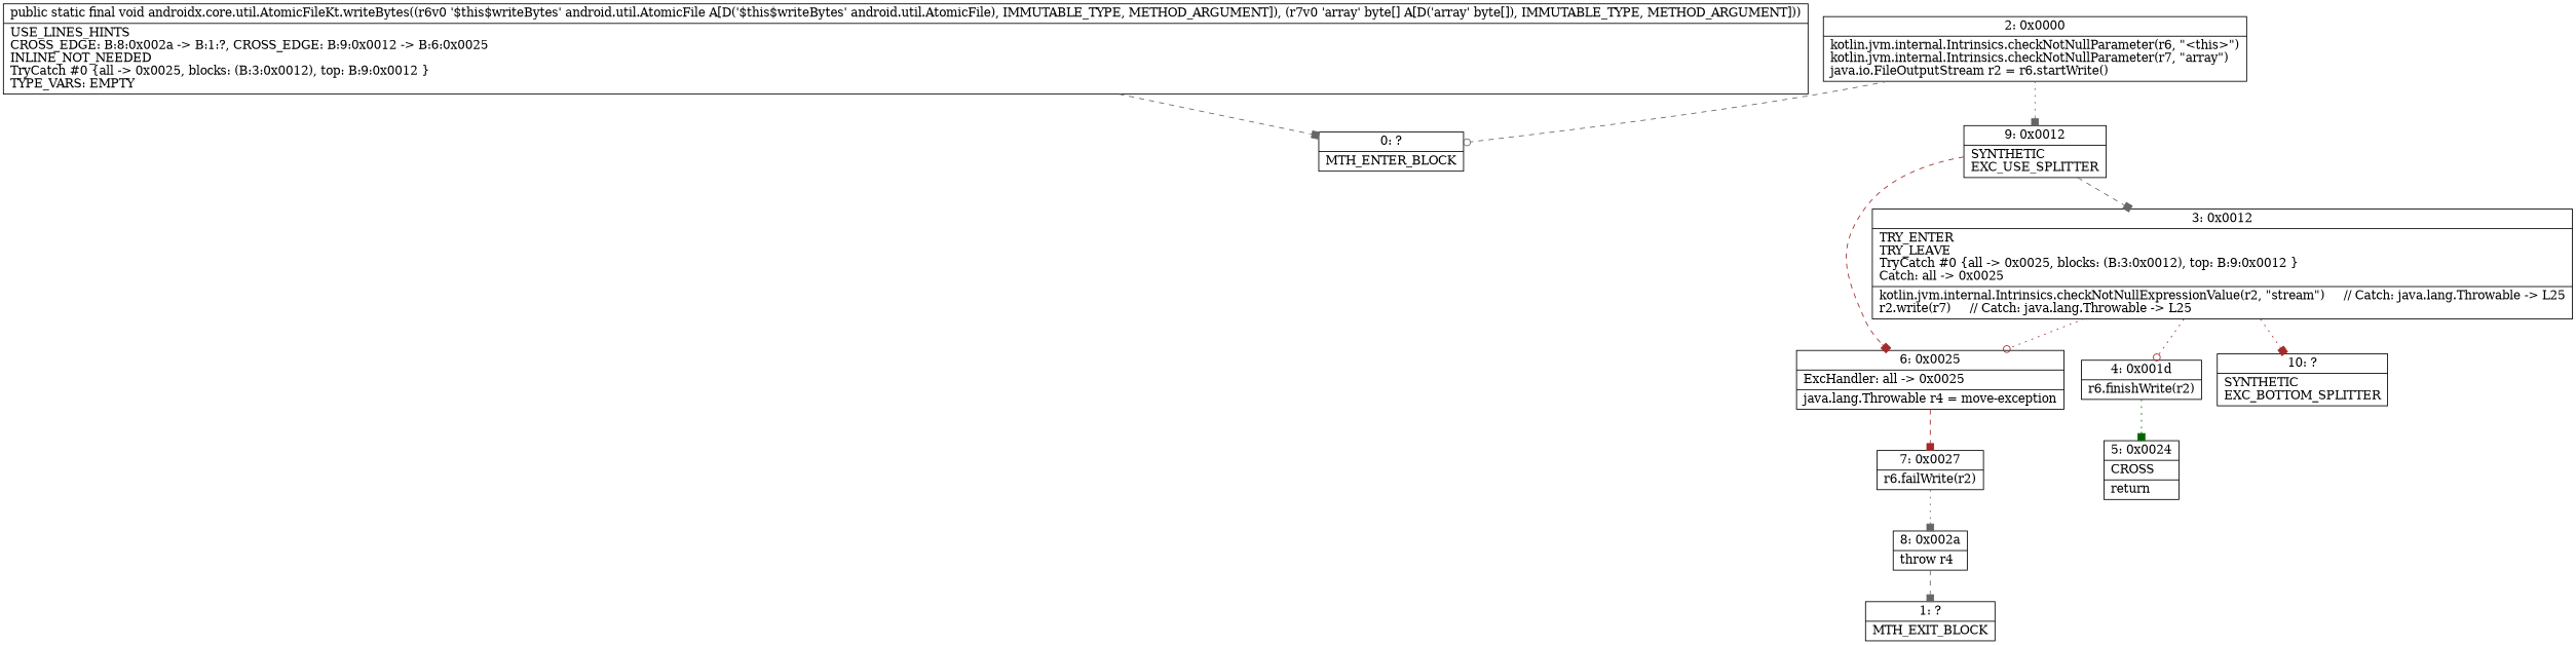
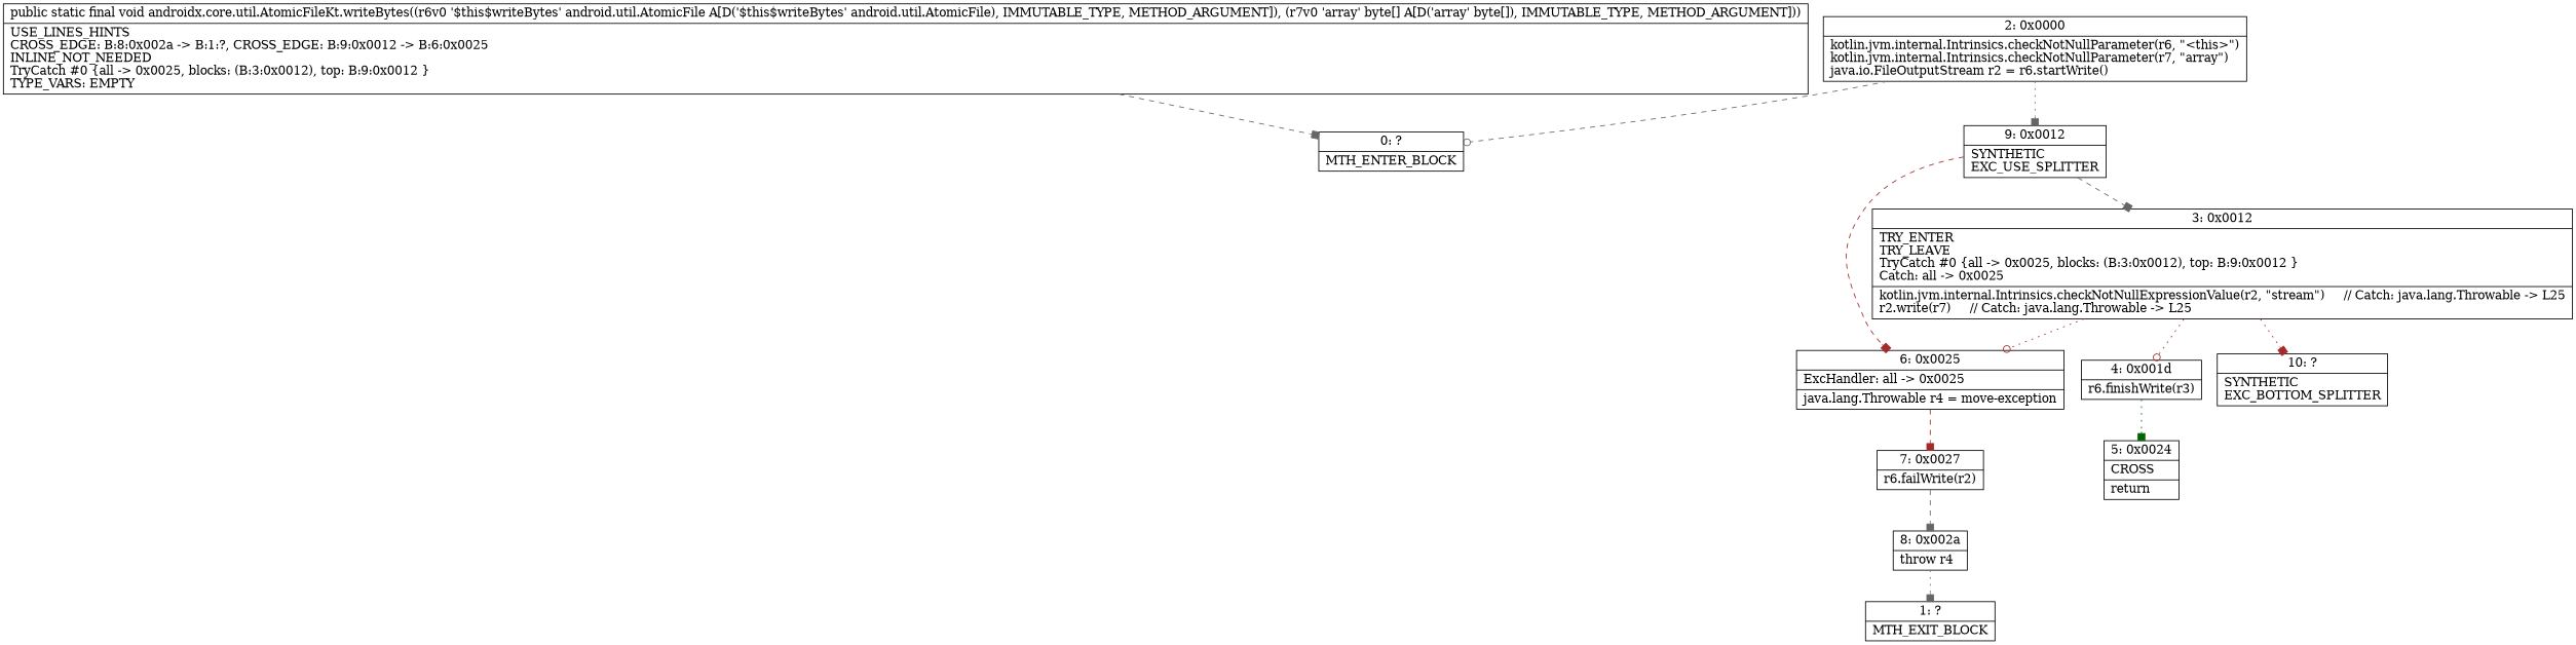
  digraph {
    node [shape=record]
    edge [arrowhead=box color=gray40 style=dashed]
    n1 [label="{0\:\ ?|MTH_ENTER_BLOCK\l}"]
    n2 [label="{2\:\ 0x0000|kotlin.jvm.internal.Intrinsics.checkNotNullParameter(r6, \"\<this\>\")\lkotlin.jvm.internal.Intrinsics.checkNotNullParameter(r7, \"array\")\ljava.io.FileOutputStream r2 = r6.startWrite()\l}"]
    n3 [label="{9\:\ 0x0012|SYNTHETIC\lEXC_USE_SPLITTER\l}"]
    n4 [label="{3\:\ 0x0012|TRY_ENTER\lTRY_LEAVE\lTryCatch #0 \{all \-\> 0x0025, blocks: (B:3:0x0012), top: B:9:0x0012 \}\lCatch: all \-\> 0x0025\l|kotlin.jvm.internal.Intrinsics.checkNotNullExpressionValue(r2, \"stream\")     \/\/ Catch: java.lang.Throwable \-\> L25\lr2.write(r7)     \/\/ Catch: java.lang.Throwable \-\> L25\l}"]
    n5 [label="{6\:\ 0x0025|ExcHandler: all \-\> 0x0025\l|java.lang.Throwable r4 = move\-exception\l}"]
-   n6 [label="{4\:\ 0x001d|r6.finishWrite(r2)\l}"]
+   n6 [label="{4\:\ 0x001d|r6.finishWrite(r3)\l}"]
    n7 [label="{10\:\ ?|SYNTHETIC\lEXC_BOTTOM_SPLITTER\l}"]
    n8 [label="{7\:\ 0x0027|r6.failWrite(r2)\l}"]
    n9 [label="{5\:\ 0x0024|CROSS\l|return\l}"]
    n10 [label="{1\:\ ?|MTH_EXIT_BLOCK\l}"]
    n11 [label="{8\:\ 0x002a|throw r4\l}"]
    n12 [label="{public static final void androidx.core.util.AtomicFileKt.writeBytes((r6v0 '$this$writeBytes' android.util.AtomicFile A[D('$this$writeBytes' android.util.AtomicFile), IMMUTABLE_TYPE, METHOD_ARGUMENT]), (r7v0 'array' byte[] A[D('array' byte[]), IMMUTABLE_TYPE, METHOD_ARGUMENT]))  | USE_LINES_HINTS\lCROSS_EDGE: B:8:0x002a \-\> B:1:?, CROSS_EDGE: B:9:0x0012 \-\> B:6:0x0025\lINLINE_NOT_NEEDED\lTryCatch #0 \{all \-\> 0x0025, blocks: (B:3:0x0012), top: B:9:0x0012 \}\lTYPE_VARS: EMPTY\l}"]
    n2 -> n1 [arrowhead=odot]
    n2 -> n3 [style=dotted]
    n3 -> n4
    n3 -> n5 [color=brown]
    n4 -> n5 [arrowhead=odot color=brown style=dotted]
    n4 -> n6 [arrowhead=odot color=brown style=dotted]
    n4 -> n7 [color=brown style=dotted]
    n5 -> n8 [color=brown]
    n6 -> n9 [color=darkgreen style=dotted]
-   n8 -> n11 [style=dotted]
-   n11 -> n10
+   n8 -> n11
+   n11 -> n10 [style=dotted]
    n12 -> n1
  }
